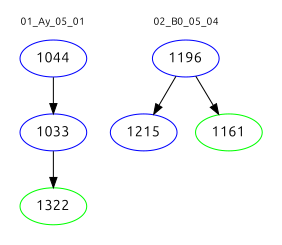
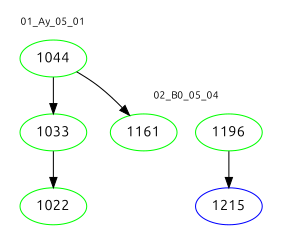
  digraph {
    fontname=Ubuntu
    node [color=blue fontname=Ubuntu]
    edge [color=black fontname=Ubuntu]
-   n1 [label=1033]
-   n2 [color=green label=1322]
-   n3 [label=1044]
-   n4 [label=1196]
+   n1 [color=green label=1033]
+   n2 [color=green label=1022]
+   n3 [color=green label=1044]
+   n4 [color=green label=1196]
    n5 [label=1215]
    n6 [color=green label=1161]
    subgraph cluster_1 {
      color=white
      fontsize=10
      label="01_Ay_05_01"
      n1
      n2
      n3
    }
    subgraph cluster_2 {
      color=white
      fontsize=10
      label="02_B0_05_04"
      n4
      n5
      n6
    }
    n1 -> n2
    n3 -> n1
    n4 -> n5
-   n4 -> n6
+   n3 -> n6
  }
